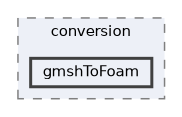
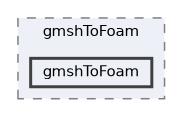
  digraph {
    compound=true
    n1 [color=grey25 fillcolor="#edf0f7" fontname=Helvetica fontsize=10 height=0.2 label=gmshToFoam shape=box style="filled,bold" width=0.4]
    subgraph cluster_1 {
      bgcolor="#edf0f7"
      fontname=Helvetica
      fontsize=10
-     label=conversion
+     label=gmshToFoam
      pencolor=grey50
      style="filled,dashed"
      n1
    }
  }
